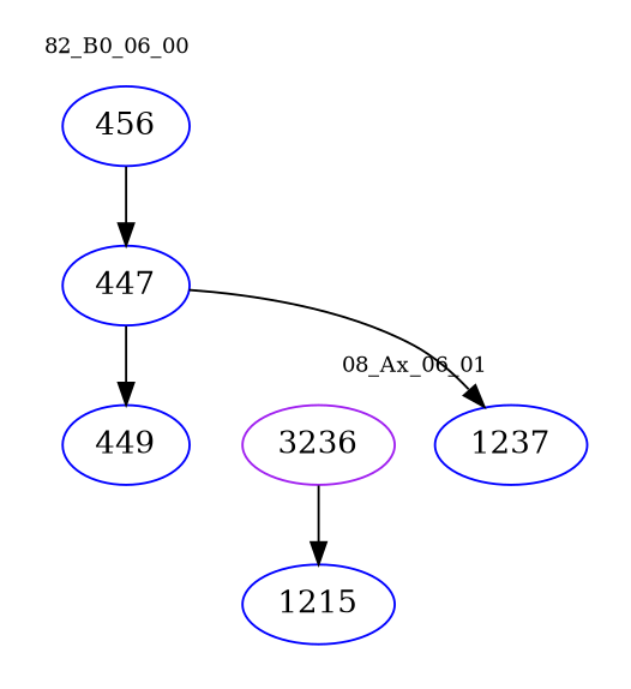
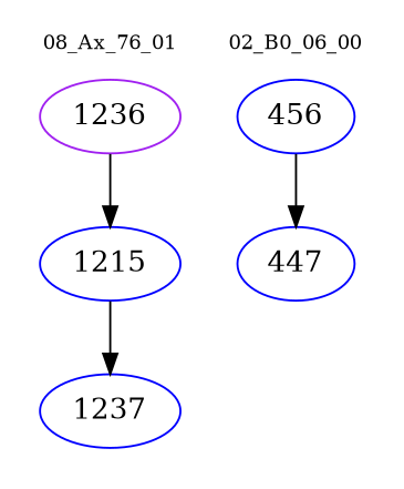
  digraph {
    node [color=blue]
    edge [color=black]
    n1 [label=1215]
    n2 [label=1237]
-   n3 [color=purple label=3236]
+   n3 [color=purple label=1236]
    n4 [label=447]
    n5 [label=456]
-   n6 [label=449]
    subgraph cluster_1 {
      color=white
      fontsize=10
-     label="08_Ax_06_01"
+     label="08_Ax_76_01"
      n1
      n2
      n3
    }
    subgraph cluster_2 {
      color=white
      fontsize=10
-     label="82_B0_06_00"
+     label="02_B0_06_00"
      n4
      n5
-     n6
    }
-   n4 -> n2
+   n1 -> n2
    n3 -> n1
-   n4 -> n6
    n5 -> n4
  }
